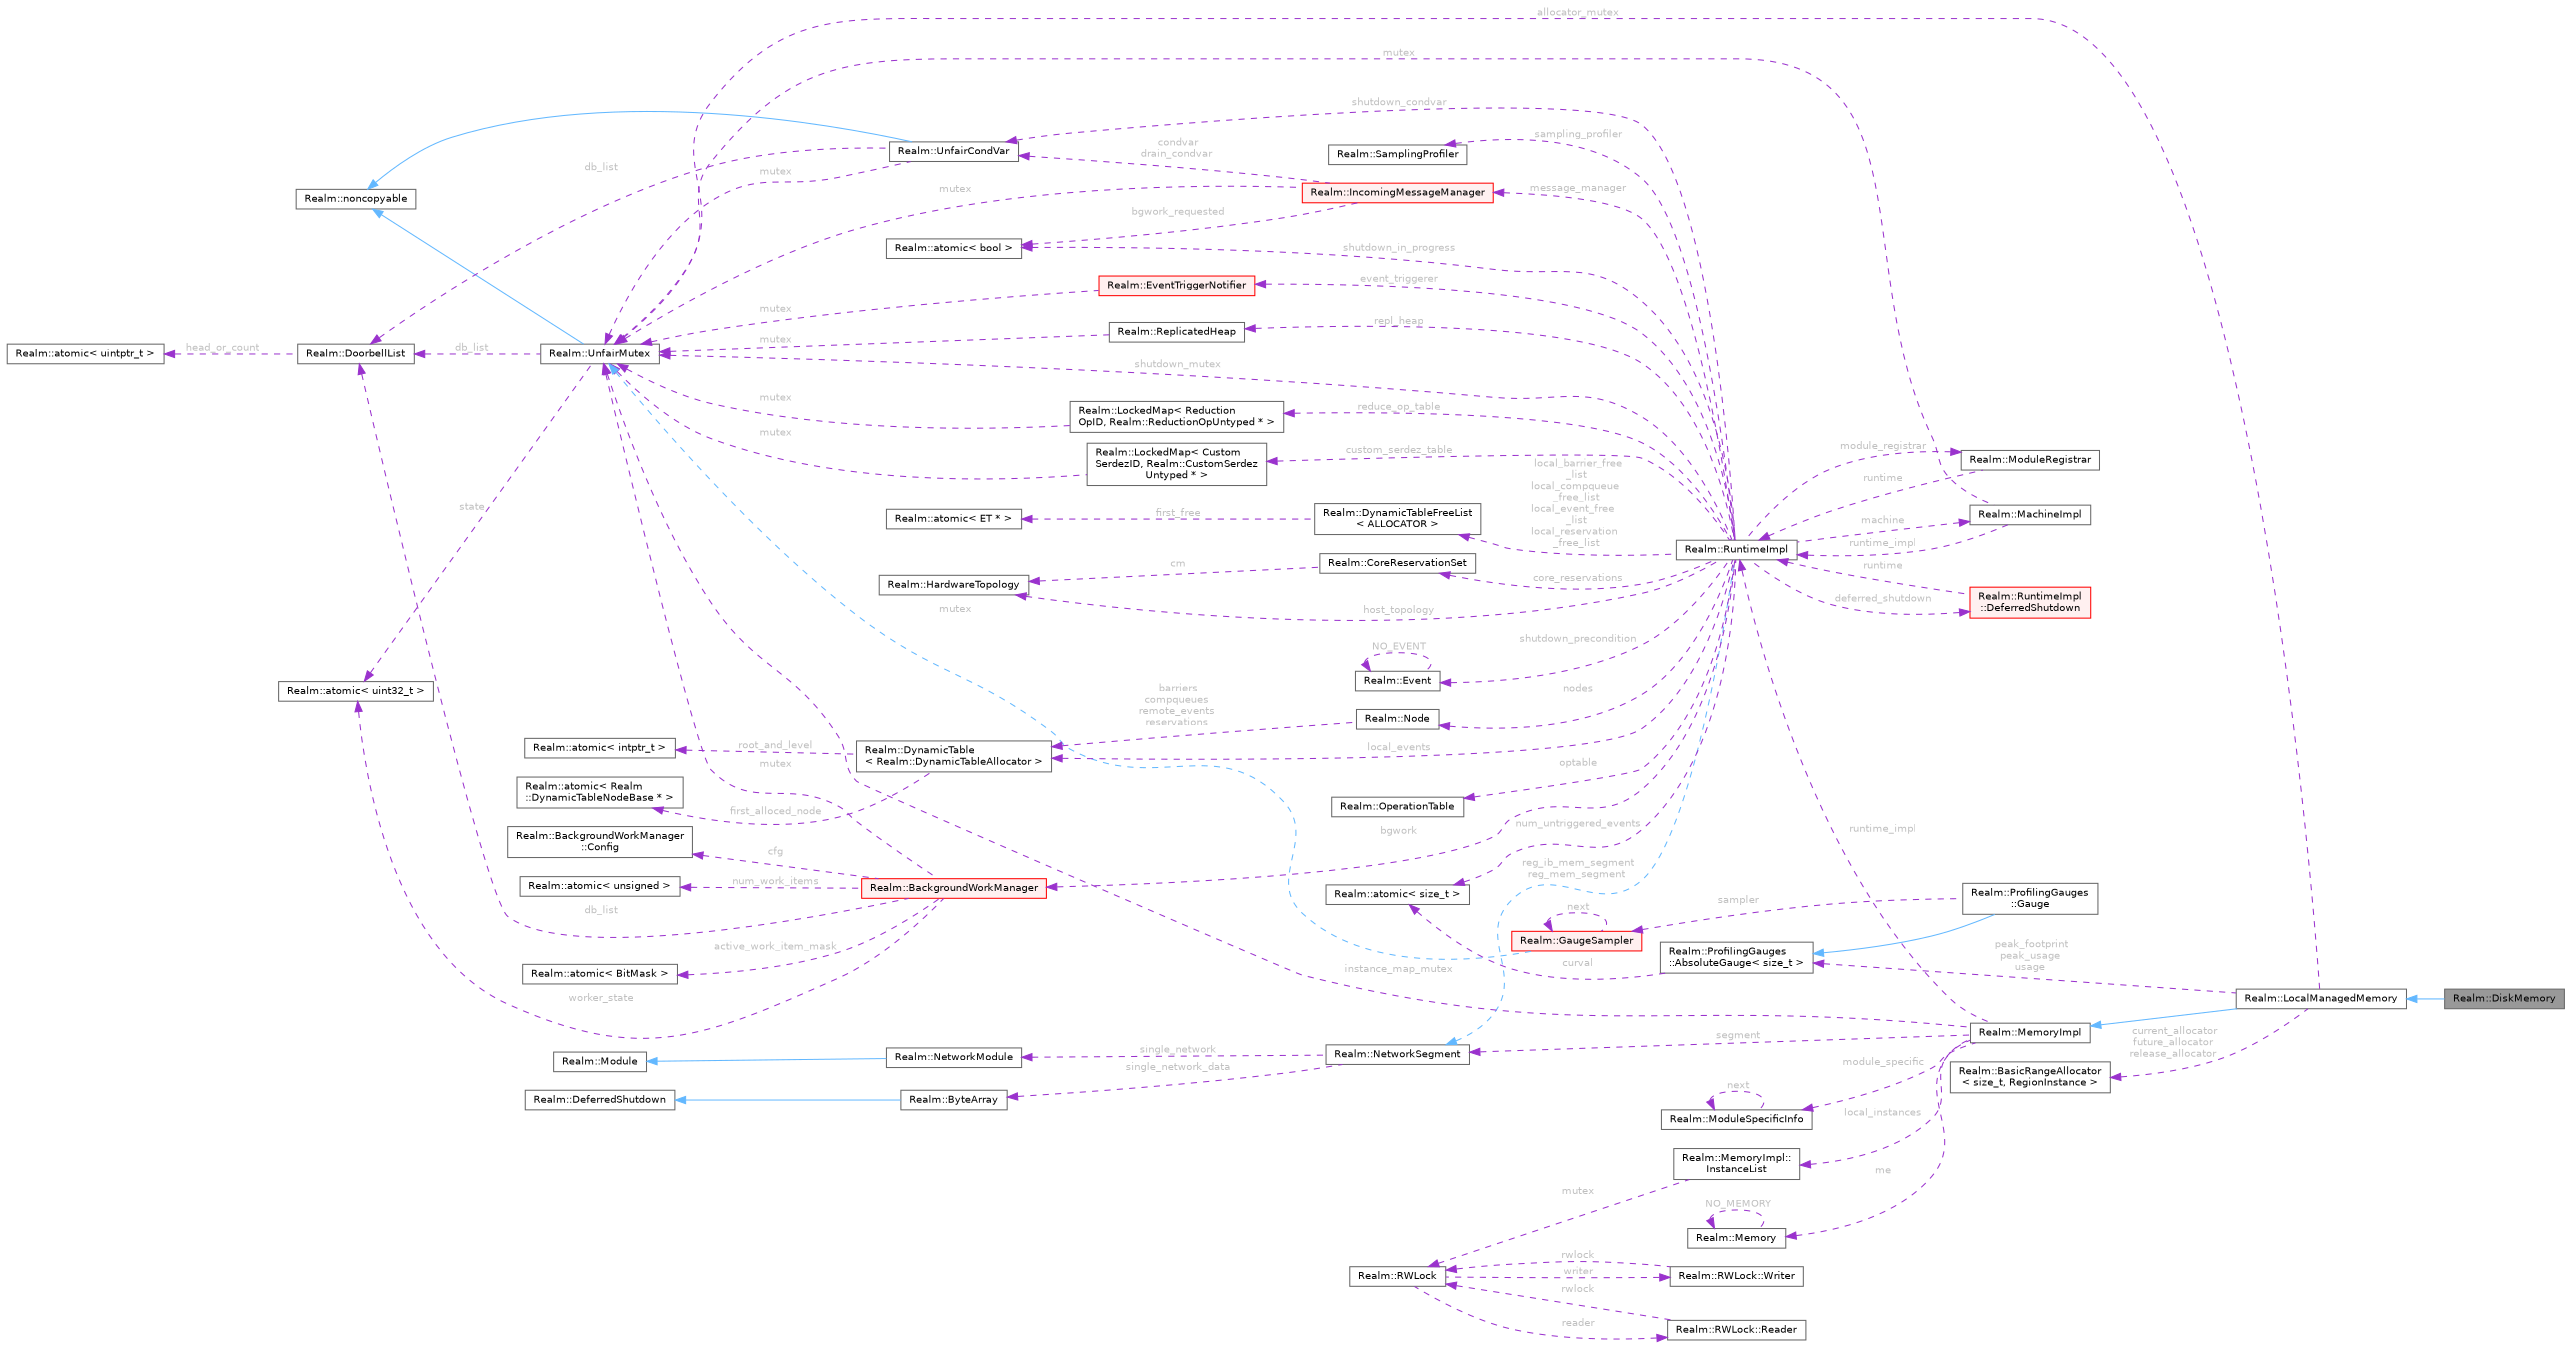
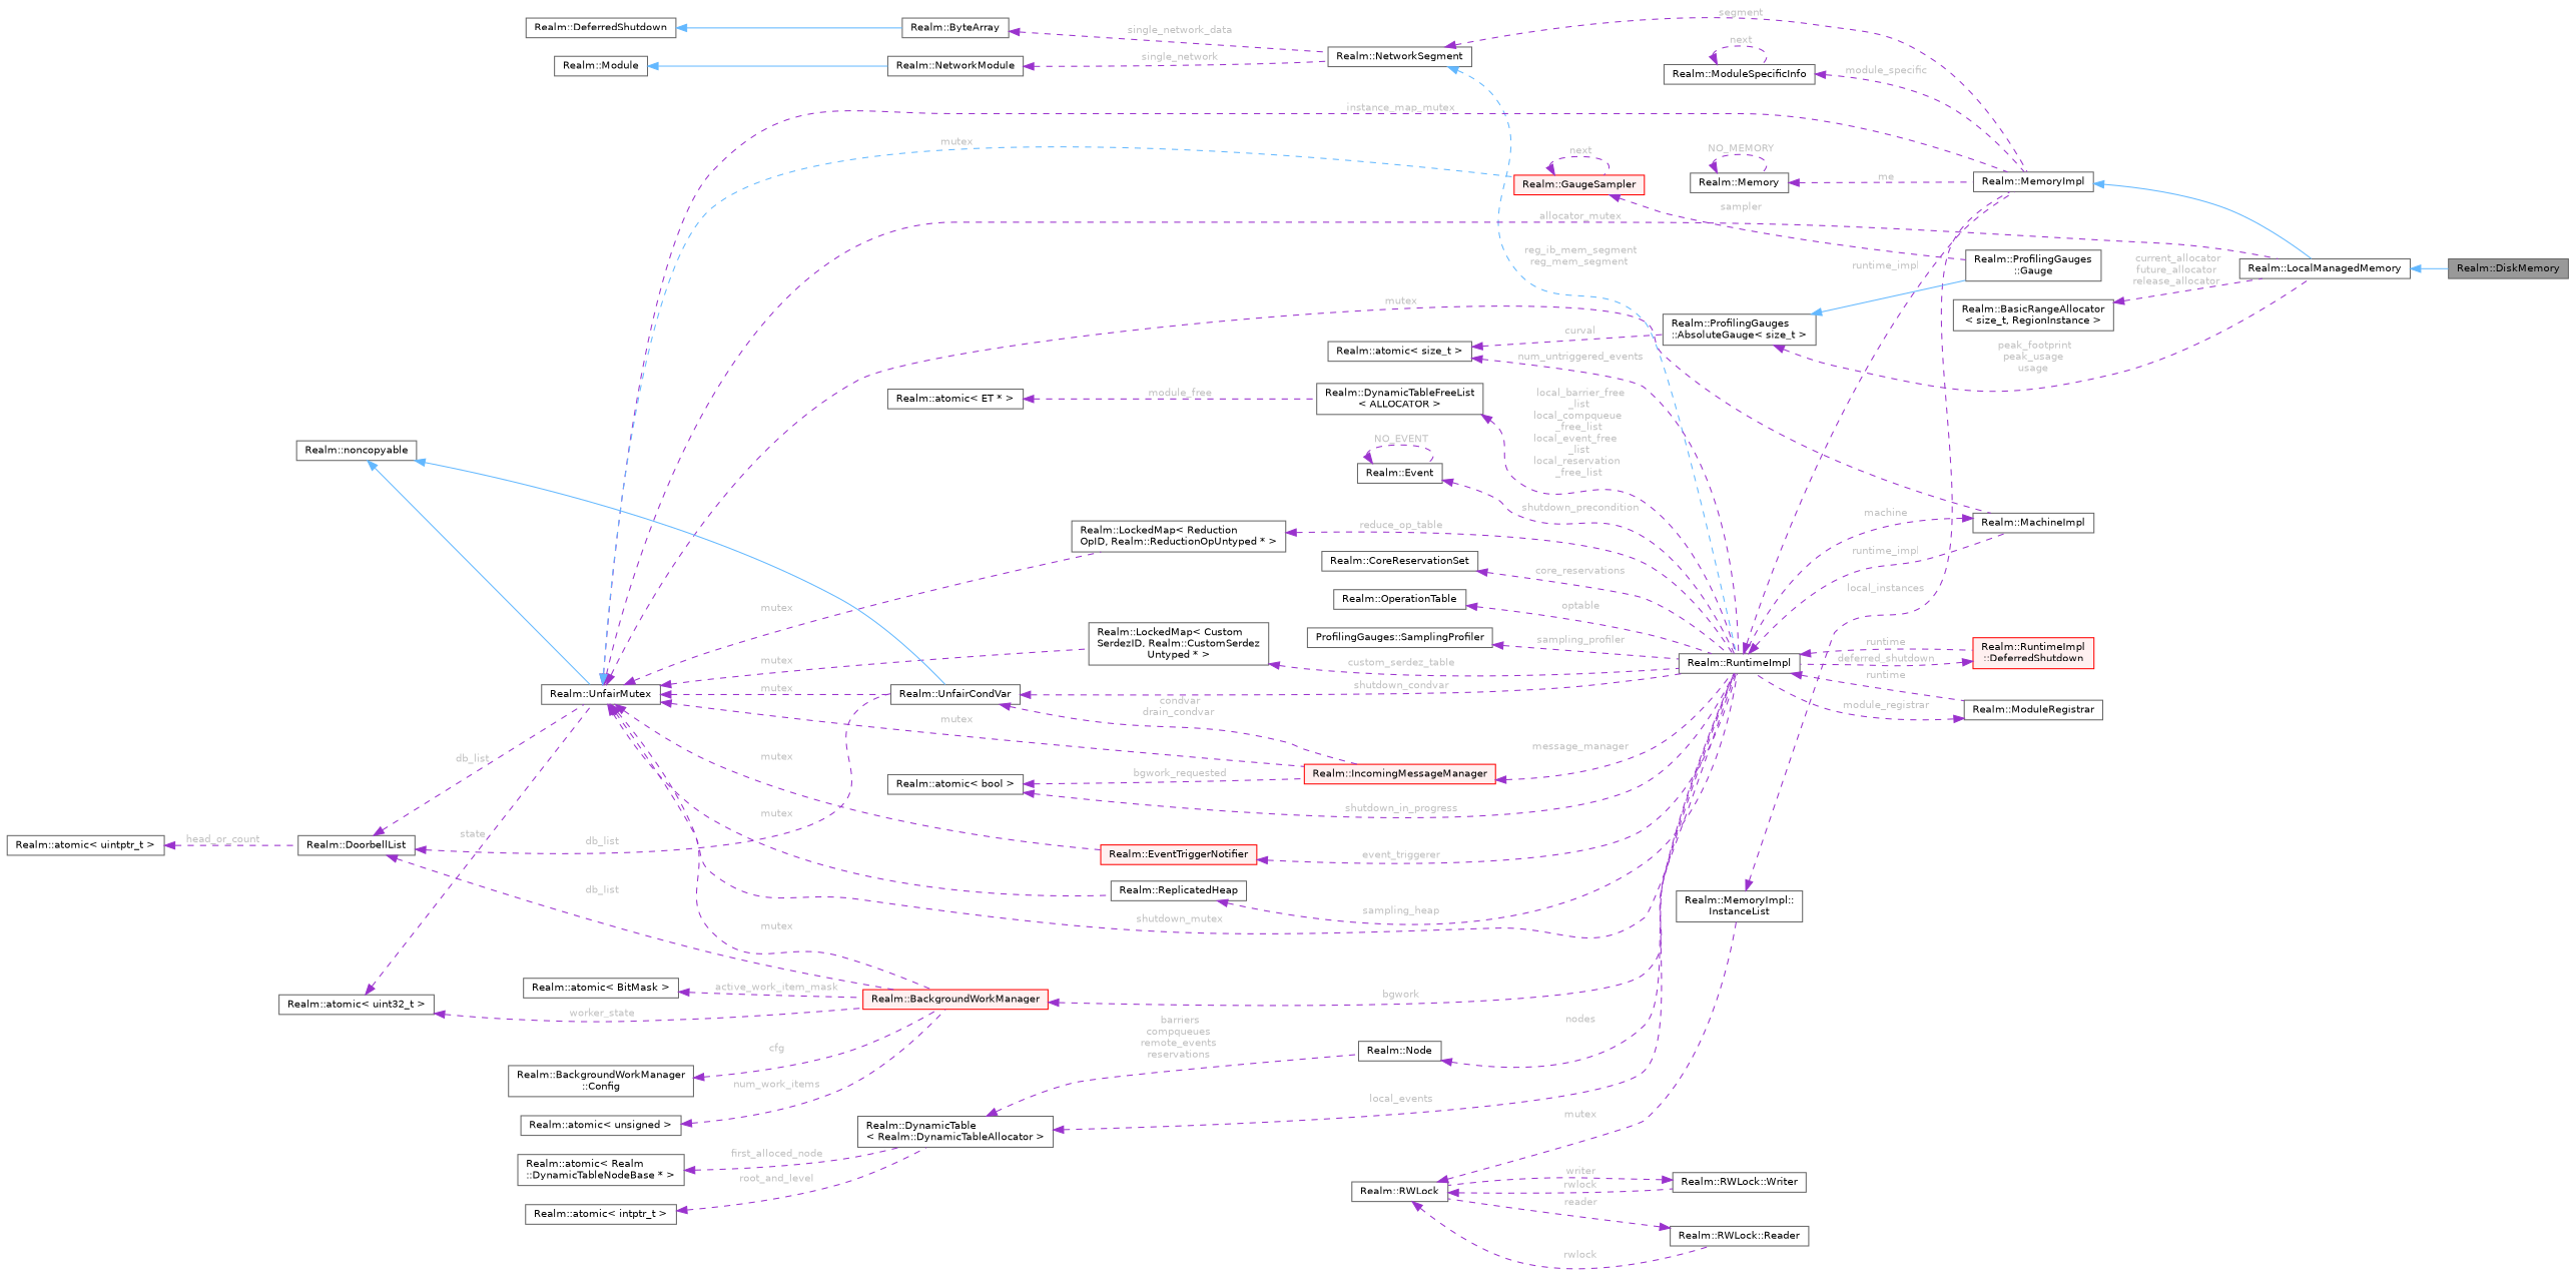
  digraph {
    rankdir=LR
    node [color=gray40 fillcolor=white fontname=Helvetica fontsize=10 shape=box style=filled]
    edge [color=darkorchid3 dir=back fontname=Helvetica fontsize=10 labelfontname=Helvetica labelfontsize=10 style=dashed fontcolor=grey]
    n1 [fillcolor=grey60 fontcolor=black height=0.2 label="Realm::DiskMemory" width=0.4]
    n2 [height=0.2 label="Realm::LocalManagedMemory" width=0.4]
    n3 [height=0.2 label="Realm::MemoryImpl" width=0.4]
    n4 [height=0.2 label="Realm::Memory" width=0.4]
    n5 [height=0.2 label="Realm::NetworkSegment" width=0.4]
    n6 [height=0.2 label="Realm::RuntimeImpl" width=0.4]
    n7 [height=0.2 label="Realm::MachineImpl" width=0.4]
    n8 [color=red fillcolor="#FFF0F0" height=0.2 label="Realm::RuntimeImpl\l::DeferredShutdown" width=0.4]
    n9 [height=0.2 label="Realm::ModuleRegistrar" width=0.4]
    n10 [height=0.2 label="Realm::NetworkModule" width=0.4]
    n11 [height=0.2 label="Realm::Module" width=0.4]
    n12 [height=0.2 label="Realm::ByteArray" width=0.4]
    n13 [height=0.2 label="Realm::DeferredShutdown" width=0.4]
    n14 [height=0.2 label="Realm::ModuleSpecificInfo" width=0.4]
    n15 [height=0.2 label="Realm::UnfairMutex" width=0.4]
    n16 [height=0.2 label="Realm::LockedMap\< Reduction\lOpID, Realm::ReductionOpUntyped * \>" width=0.4]
    n17 [height=0.2 label="Realm::LockedMap\< Custom\lSerdezID, Realm::CustomSerdez\lUntyped * \>" width=0.4]
    n18 [height=0.2 label="Realm::UnfairCondVar" width=0.4]
    n19 [color=red fillcolor="#FFF0F0" height=0.2 label="Realm::BackgroundWorkManager" width=0.4]
    n20 [color=red fillcolor="#FFF0F0" height=0.2 label="Realm::IncomingMessageManager" width=0.4]
    n21 [color=red fillcolor="#FFF0F0" height=0.2 label="Realm::EventTriggerNotifier" width=0.4]
    n22 [height=0.2 label="Realm::ReplicatedHeap" width=0.4]
    n23 [color=red fillcolor="#FFF0F0" height=0.2 label="Realm::GaugeSampler" width=0.4]
    n24 [height=0.2 label="Realm::ProfilingGauges\l::Gauge" width=0.4]
    n25 [height=0.2 label="Realm::noncopyable" width=0.4]
    n26 [height=0.2 label="Realm::atomic\< uint32_t \>" width=0.4]
    n27 [height=0.2 label="Realm::DoorbellList" width=0.4]
    n28 [height=0.2 label="Realm::atomic\< uintptr_t \>" width=0.4]
    n29 [height=0.2 label="Realm::MemoryImpl::\lInstanceList" width=0.4]
    n30 [height=0.2 label="Realm::RWLock" width=0.4]
    n31 [height=0.2 label="Realm::RWLock::Writer" width=0.4]
    n32 [height=0.2 label="Realm::RWLock::Reader" width=0.4]
    n33 [height=0.2 label="Realm::atomic\< size_t \>" width=0.4]
    n34 [height=0.2 label="Realm::ProfilingGauges\l::AbsoluteGauge\< size_t \>" width=0.4]
    n35 [height=0.2 label="Realm::Node" width=0.4]
    n36 [height=0.2 label="Realm::DynamicTable\l\< Realm::DynamicTableAllocator \>" width=0.4]
    n37 [height=0.2 label="Realm::atomic\< intptr_t \>" width=0.4]
    n38 [height=0.2 label="Realm::atomic\< Realm\l::DynamicTableNodeBase * \>" width=0.4]
    n39 [height=0.2 label="Realm::DynamicTableFreeList\l\< ALLOCATOR \>" width=0.4]
    n40 [height=0.2 label="Realm::atomic\< ET * \>" width=0.4]
    n41 [height=0.2 label="Realm::Event" width=0.4]
    n42 [height=0.2 label="Realm::atomic\< bool \>" width=0.4]
-   n43 [height=0.2 label="Realm::HardwareTopology" width=0.4]
    n44 [height=0.2 label="Realm::CoreReservationSet" width=0.4]
    n45 [height=0.2 label="Realm::BackgroundWorkManager\l::Config" width=0.4]
    n46 [height=0.2 label="Realm::atomic\< unsigned \>" width=0.4]
    n47 [height=0.2 label="Realm::atomic\< BitMask \>" width=0.4]
    n48 [height=0.2 label="Realm::OperationTable" width=0.4]
-   n49 [height=0.2 label="Realm::SamplingProfiler" width=0.4]
+   n49 [height=0.2 label="ProfilingGauges::SamplingProfiler" width=0.4]
    n50 [height=0.2 label="Realm::BasicRangeAllocator\l\< size_t, RegionInstance \>" width=0.4]
    n2 -> n1 [color=steelblue1 style=solid fontcolor=""]
    n3 -> n2 [color=steelblue1 style=solid fontcolor=""]
    n4 -> n3 [label=" me"]
    n4 -> n4 [label=" NO_MEMORY"]
    n5 -> n3 [label=" segment"]
    n5 -> n6 [color=steelblue1 label=" reg_ib_mem_segment\nreg_mem_segment"]
    n6 -> n3 [label=" runtime_impl"]
    n6 -> n7 [label=" runtime_impl"]
    n6 -> n8 [label=" runtime"]
    n6 -> n9 [label=" runtime"]
    n7 -> n6 [label=" machine"]
    n8 -> n6 [label=" deferred_shutdown"]
    n9 -> n6 [label=" module_registrar"]
    n10 -> n5 [label=" single_network"]
    n11 -> n10 [color=steelblue1 style=solid fontcolor=""]
    n12 -> n5 [label=" single_network_data"]
    n13 -> n12 [color=steelblue1 style=solid fontcolor=""]
    n14 -> n3 [label=" module_specific"]
    n14 -> n14 [label=" next"]
    n15 -> n2 [label=" allocator_mutex"]
    n15 -> n3 [label=" instance_map_mutex"]
    n15 -> n6 [label=" shutdown_mutex"]
    n15 -> n7 [label=" mutex"]
    n15 -> n16 [label=" mutex"]
    n15 -> n17 [label=" mutex"]
    n15 -> n18 [label=" mutex"]
    n15 -> n19 [label=" mutex"]
    n15 -> n20 [label=" mutex"]
    n15 -> n21 [label=" mutex"]
    n15 -> n22 [label=" mutex"]
    n15 -> n23 [color=steelblue1 label=" mutex"]
    n16 -> n6 [label=" reduce_op_table"]
    n17 -> n6 [label=" custom_serdez_table"]
    n18 -> n6 [label=" shutdown_condvar"]
    n18 -> n20 [label=" condvar\ndrain_condvar"]
    n19 -> n6 [label=" bgwork"]
    n20 -> n6 [label=" message_manager"]
    n21 -> n6 [label=" event_triggerer"]
-   n22 -> n6 [label=" repl_heap"]
+   n22 -> n6 [label=" sampling_heap"]
    n23 -> n23 [label=" next"]
    n23 -> n24 [label=" sampler"]
    n25 -> n15 [color=steelblue1 style=solid fontcolor=""]
    n25 -> n18 [color=steelblue1 style=solid fontcolor=""]
    n26 -> n15 [label=" state"]
    n26 -> n19 [label=" worker_state"]
    n27 -> n15 [label=" db_list"]
    n27 -> n18 [label=" db_list"]
    n27 -> n19 [label=" db_list"]
    n28 -> n27 [label=" head_or_count"]
    n29 -> n3 [label=" local_instances"]
    n30 -> n29 [label=" mutex"]
    n30 -> n31 [label=" rwlock"]
    n30 -> n32 [label=" rwlock"]
    n31 -> n30 [label=" writer"]
    n32 -> n30 [label=" reader"]
    n33 -> n6 [label=" num_untriggered_events"]
    n33 -> n34 [label=" curval"]
    n34 -> n2 [label=" peak_footprint\npeak_usage\nusage"]
    n34 -> n24 [color=steelblue1 style=solid fontcolor=""]
    n35 -> n6 [label=" nodes"]
    n36 -> n6 [label=" local_events"]
    n36 -> n35 [label=" barriers\ncompqueues\nremote_events\nreservations"]
    n37 -> n36 [label=" root_and_level"]
    n38 -> n36 [label=" first_alloced_node"]
    n39 -> n6 [label=" local_barrier_free\l_list\nlocal_compqueue\l_free_list\nlocal_event_free\l_list\nlocal_reservation\l_free_list"]
-   n40 -> n39 [label=" first_free"]
+   n40 -> n39 [label=" module_free"]
    n41 -> n6 [label=" shutdown_precondition"]
    n41 -> n41 [label=" NO_EVENT"]
    n42 -> n6 [label=" shutdown_in_progress"]
    n42 -> n20 [label=" bgwork_requested"]
-   n43 -> n6 [label=" host_topology"]
-   n43 -> n44 [label=" cm"]
    n44 -> n6 [label=" core_reservations"]
    n45 -> n19 [label=" cfg"]
    n46 -> n19 [label=" num_work_items"]
    n47 -> n19 [label=" active_work_item_mask"]
    n48 -> n6 [label=" optable"]
    n49 -> n6 [label=" sampling_profiler"]
    n50 -> n2 [label=" current_allocator\nfuture_allocator\nrelease_allocator"]
  }
